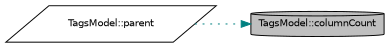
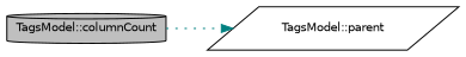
  digraph {
    rankdir=LR
    node [color=black fontname=Helvetica fontsize=10 style=filled]
    n1 [fillcolor=grey75 fontcolor=black height=0.2 label="TagsModel::columnCount" shape=cylinder width=0.4]
    n2 [fillcolor=white height=0.2 label="TagsModel::parent" shape=parallelogram width=0.4]
-   n2 -> n1 [color=teal fontname=Helvetica fontsize=10 labelfontname=Helvetica labelfontsize=10 style=dotted]
+   n1 -> n2 [color=teal fontname=Helvetica fontsize=10 labelfontname=Helvetica labelfontsize=10 style=dotted]
  }
